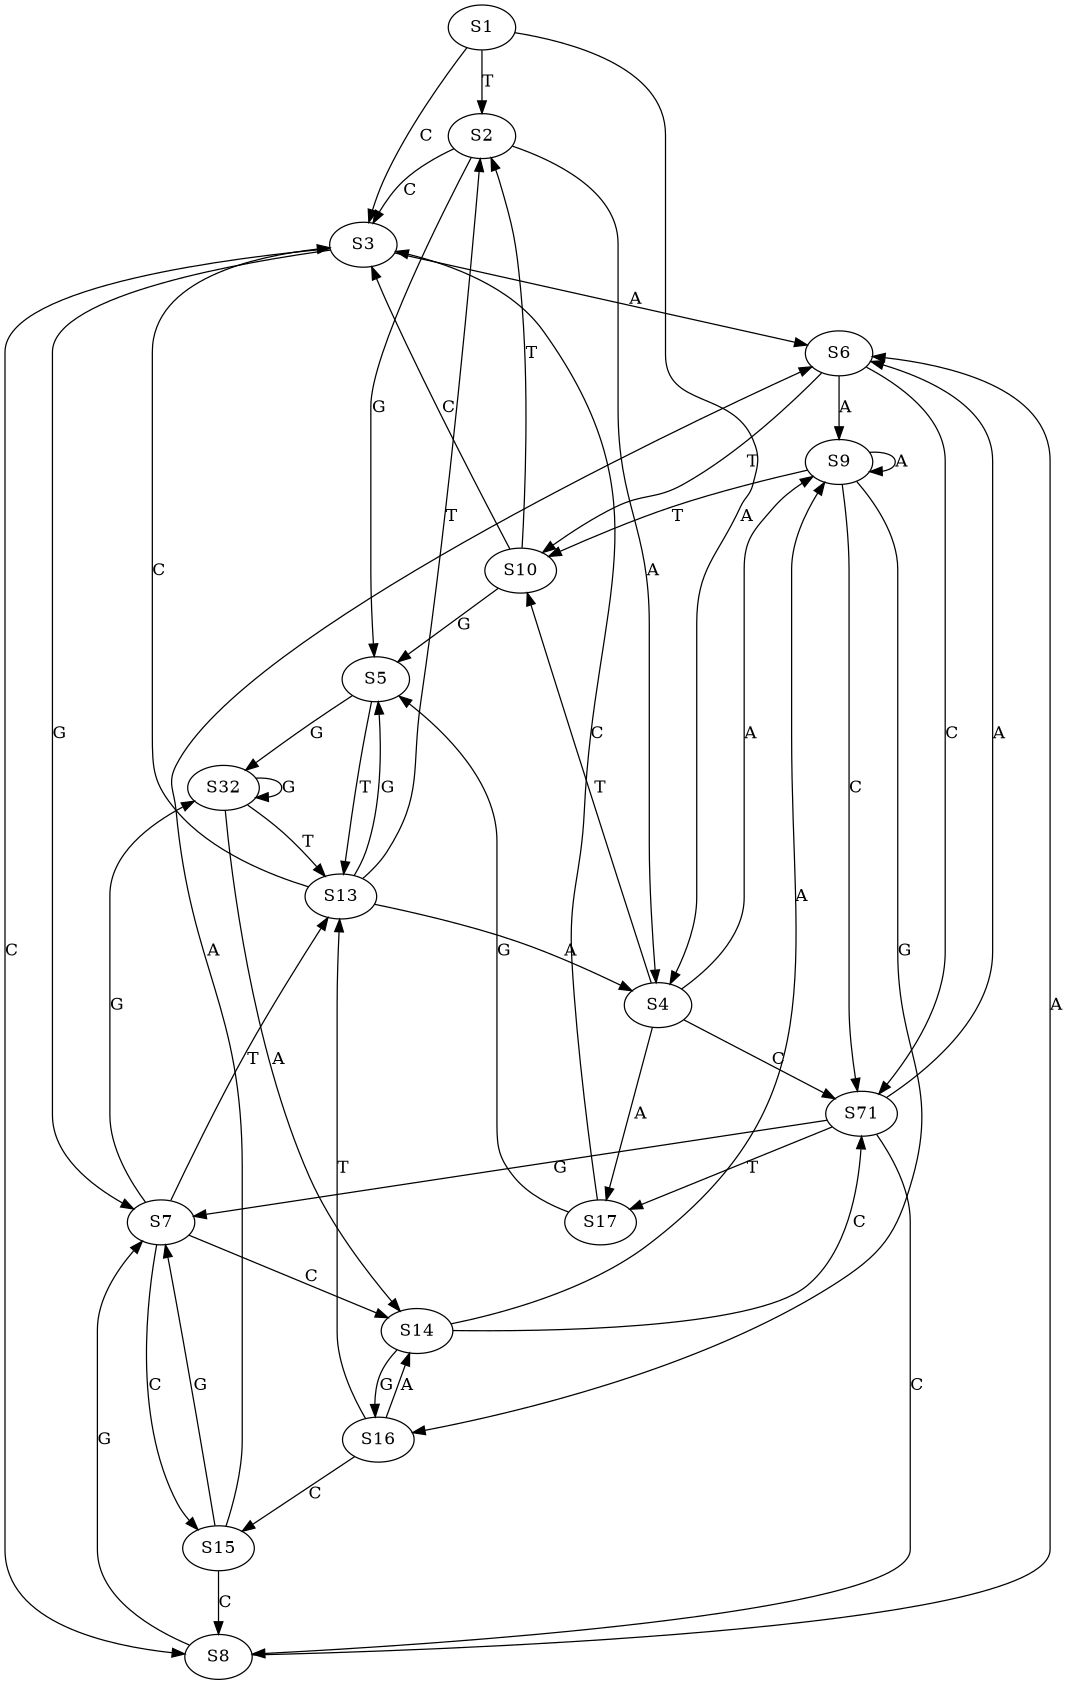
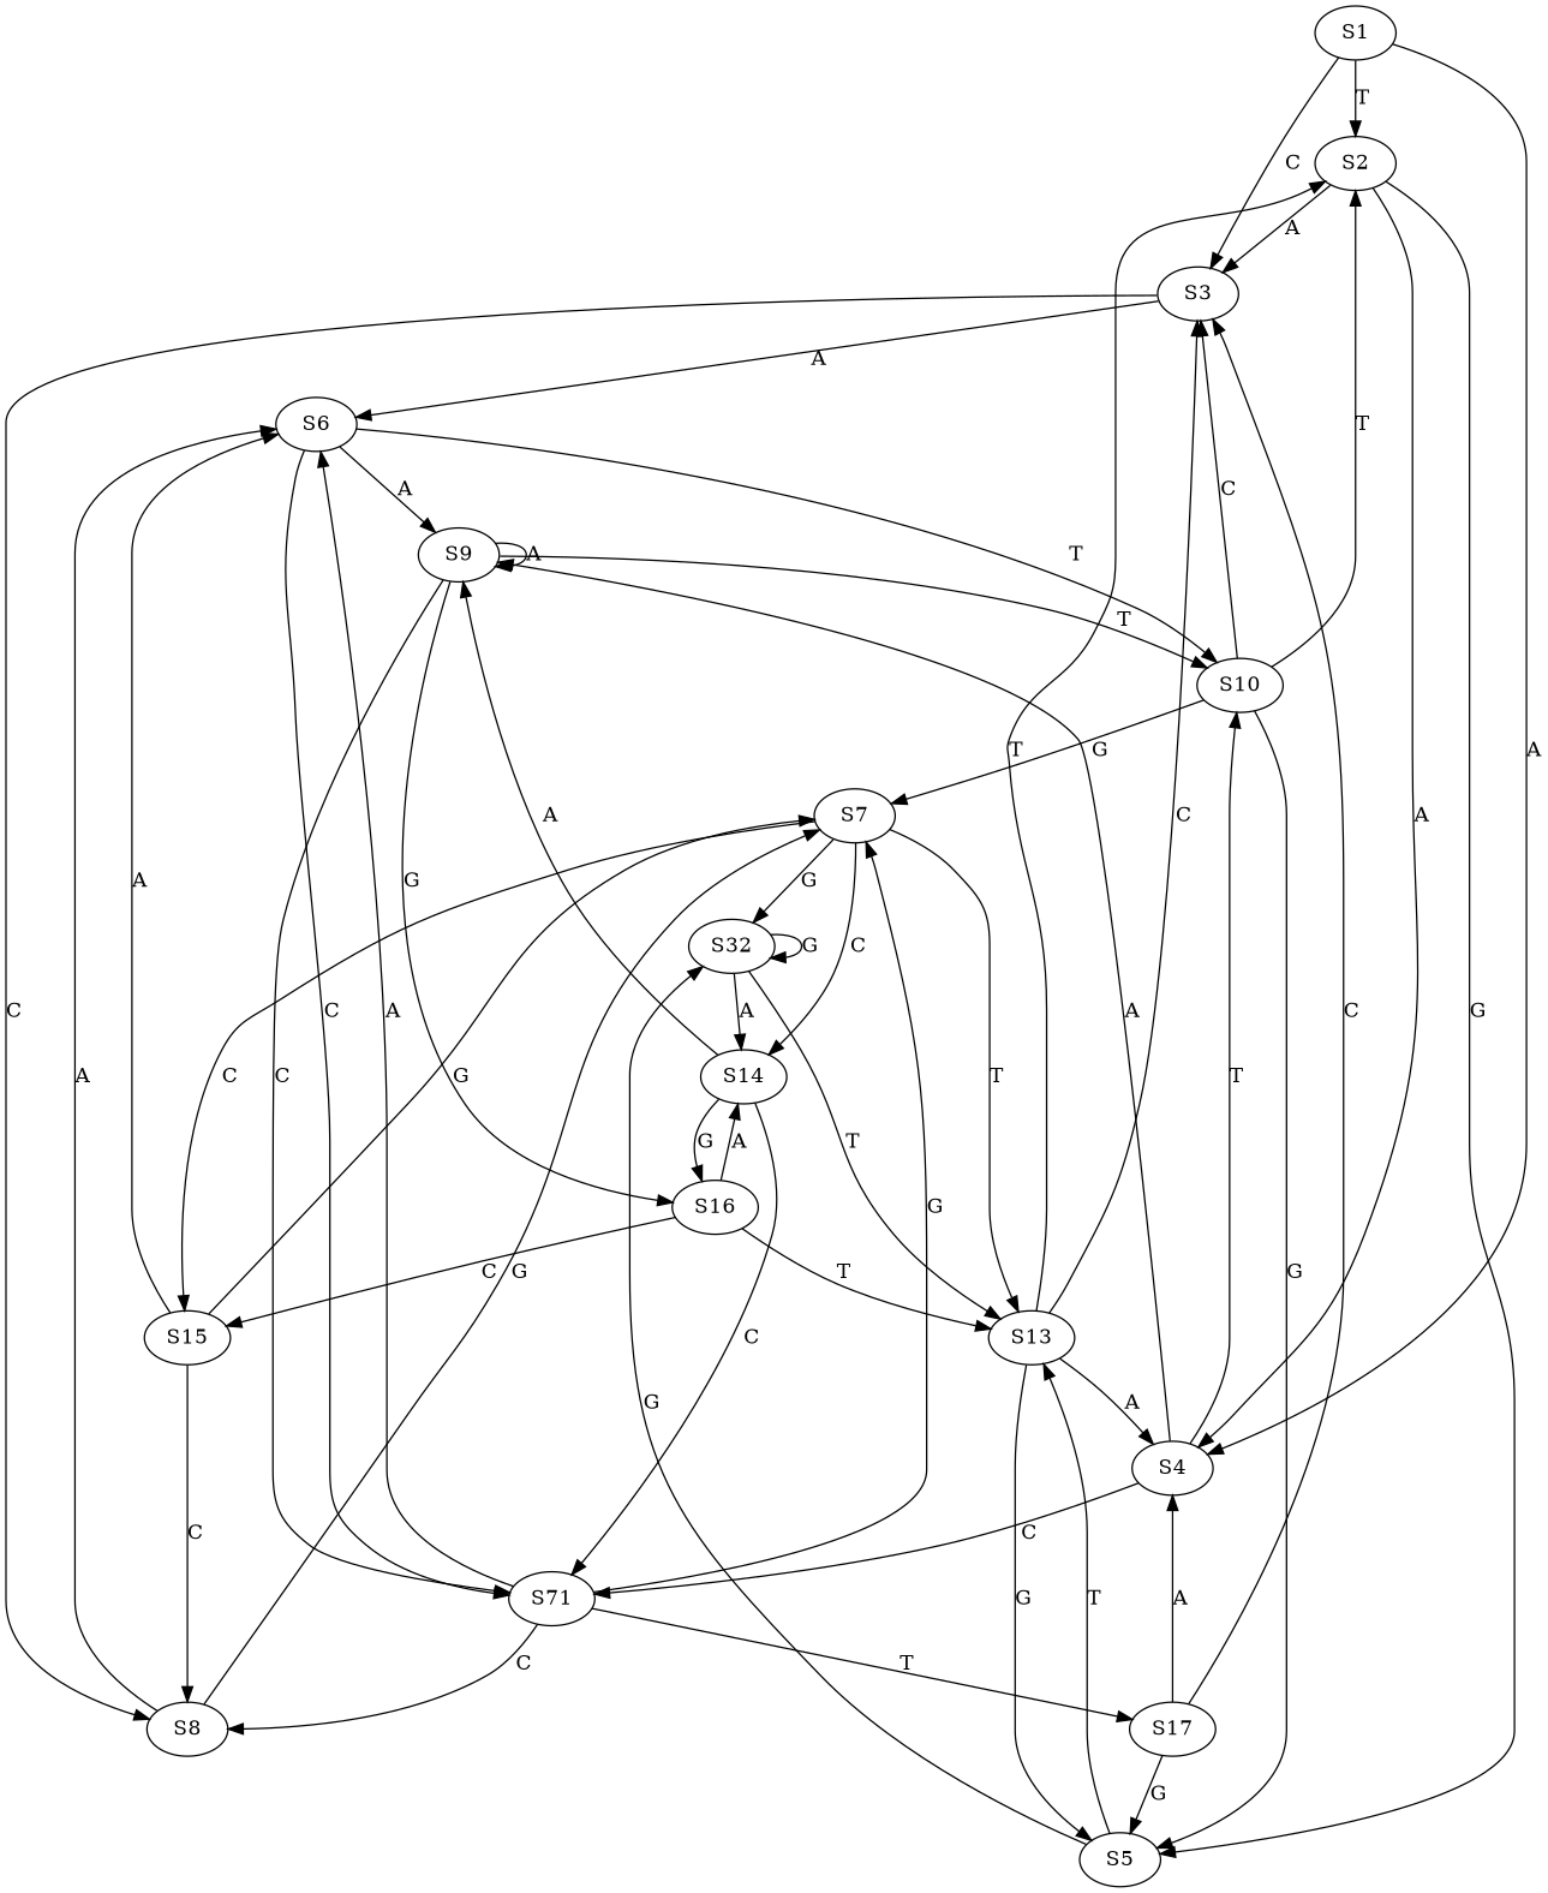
  strict digraph {
    S1
    S2
    S3
    S4
    S5
    S6
    S7
    S8
    S9
    S10
    n11 [label=S71]
    n12 [label=S32]
    S13
    S14
    S15
    S16
    S17
    S1 -> S2 [label=T]
    S1 -> S3 [label=C]
    S1 -> S4 [label=A]
-   S2 -> S3 [label=C]
+   S2 -> S3 [label=A]
    S2 -> S4 [label=A]
    S2 -> S5 [label=G]
    S3 -> S6 [label=A]
-   S3 -> S7 [label=G]
+   S10 -> S7 [label=G]
    S3 -> S8 [label=C]
    S4 -> S9 [label=A]
    S4 -> S10 [label=T]
    S4 -> n11 [label=C]
    S5 -> n12 [label=G]
    S5 -> S13 [label=T]
    S6 -> S9 [label=A]
    S6 -> S10 [label=T]
    S6 -> n11 [label=C]
    S7 -> n12 [label=G]
    S7 -> S13 [label=T]
    S7 -> S14 [label=C]
    S7 -> S15 [label=C]
    S8 -> S6 [label=A]
    S8 -> S7 [label=G]
    S9 -> S9 [label=A]
    S9 -> S10 [label=T]
    S9 -> n11 [label=C]
    S9 -> S16 [label=G]
    S10 -> S2 [label=T]
    S10 -> S3 [label=C]
    S10 -> S5 [label=G]
    n11 -> S6 [label=A]
    n11 -> S7 [label=G]
    n11 -> S8 [label=C]
    n11 -> S17 [label=T]
    n12 -> n12 [label=G]
    n12 -> S13 [label=T]
    n12 -> S14 [label=A]
    S13 -> S2 [label=T]
    S13 -> S3 [label=C]
    S13 -> S4 [label=A]
    S13 -> S5 [label=G]
    S14 -> S9 [label=A]
    S14 -> n11 [label=C]
    S14 -> S16 [label=G]
    S15 -> S6 [label=A]
    S15 -> S7 [label=G]
    S15 -> S8 [label=C]
    S16 -> S13 [label=T]
    S16 -> S14 [label=A]
    S16 -> S15 [label=C]
    S17 -> S3 [label=C]
-   S4 -> S17 [label=A]
+   S17 -> S4 [label=A]
    S17 -> S5 [label=G]
  }
